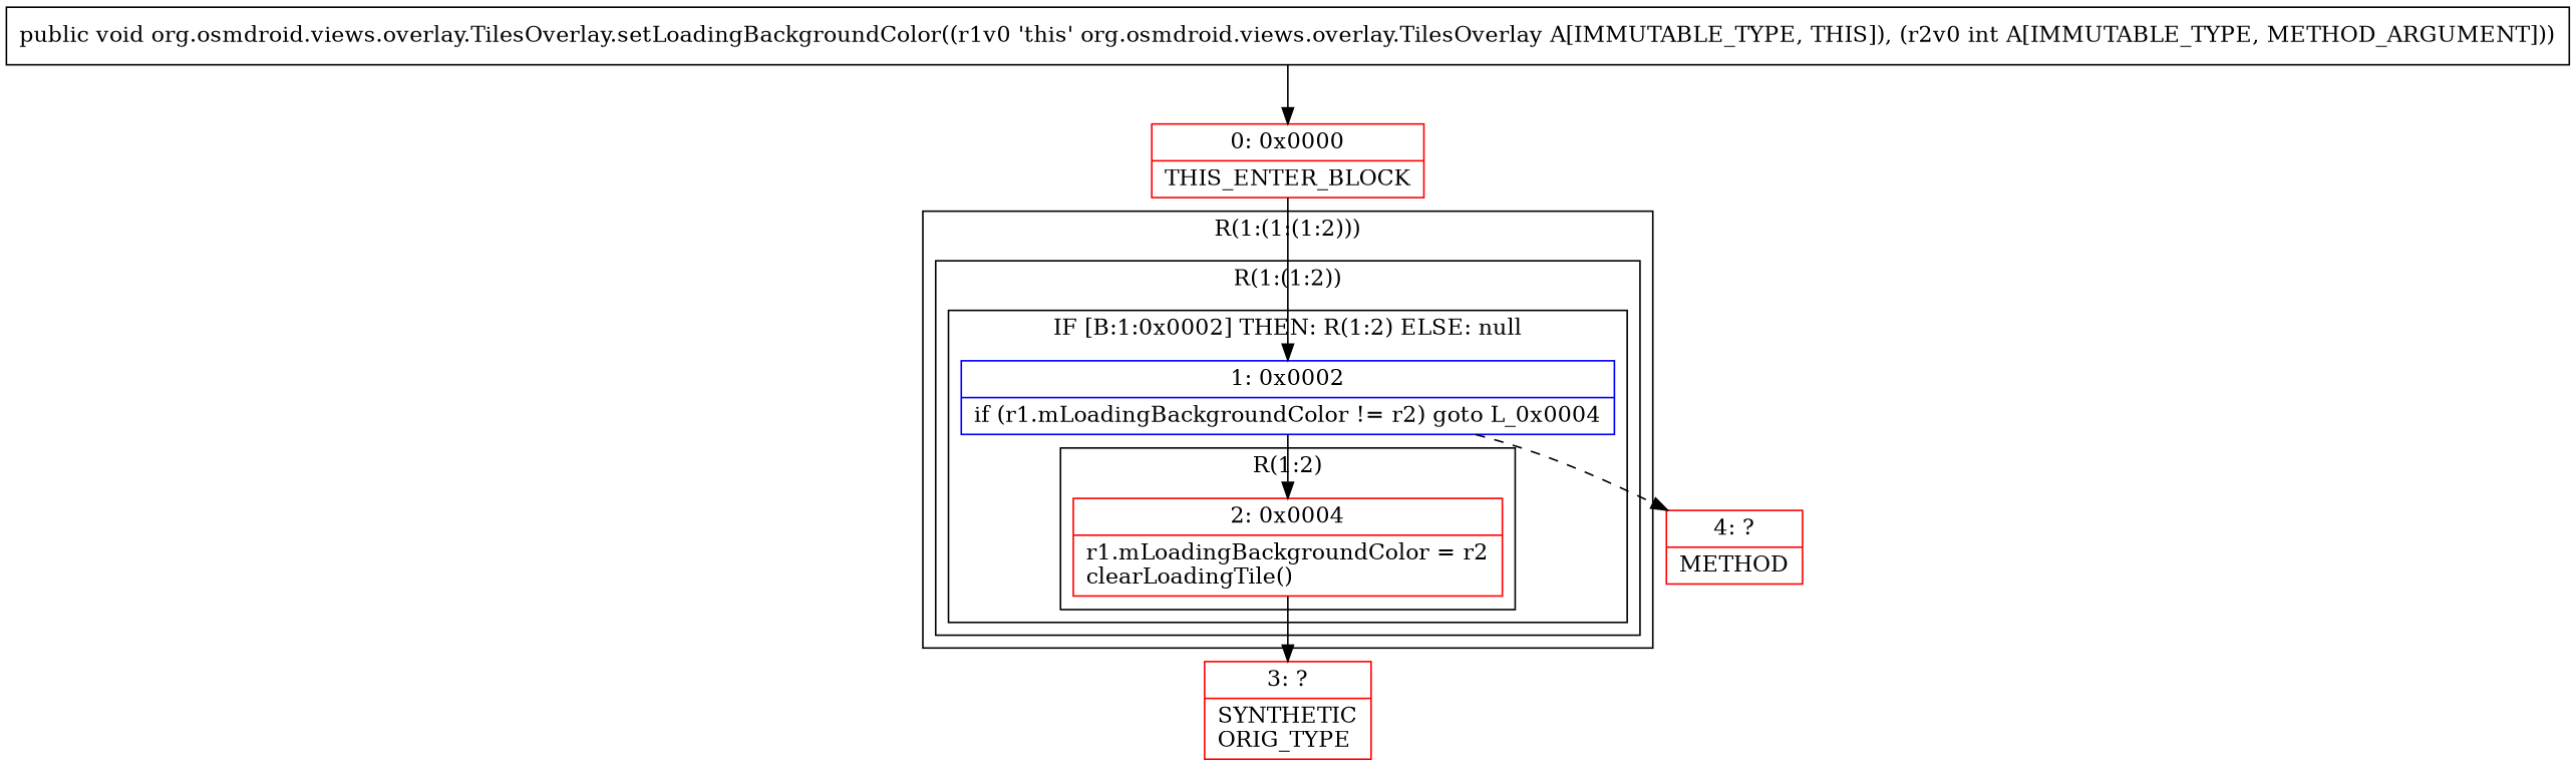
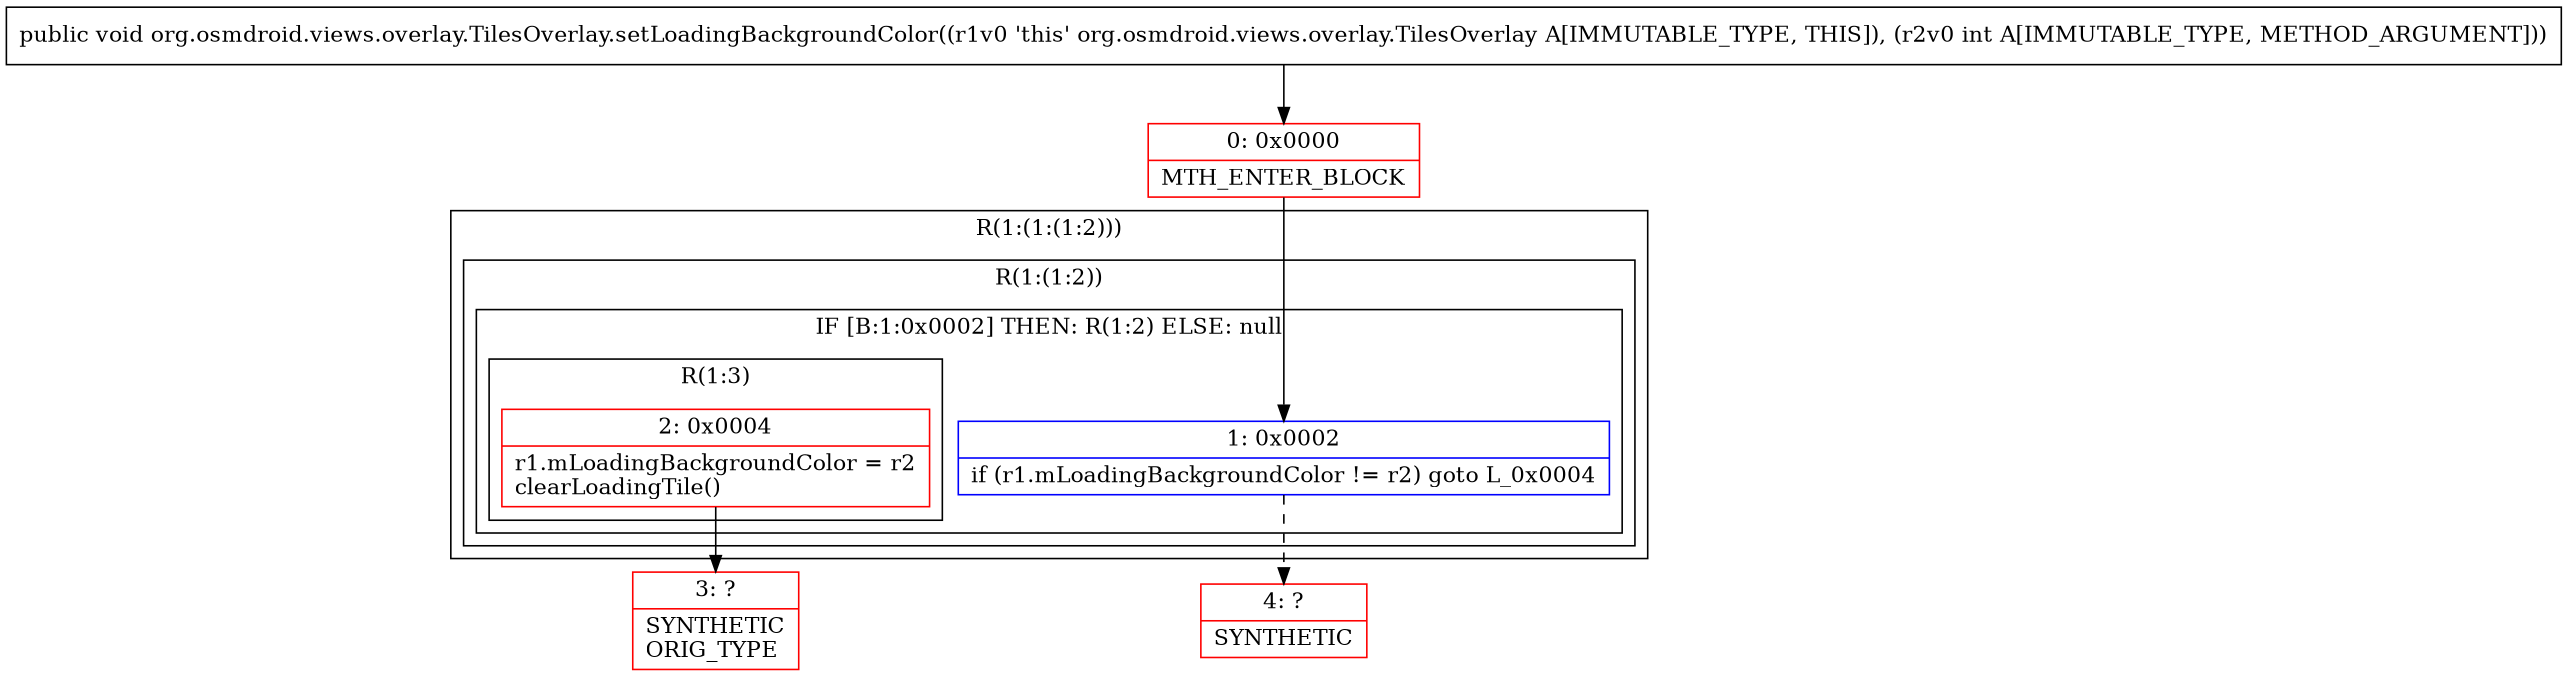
  digraph {
    node [color=red shape=record]
    n1 [label="{2\:\ 0x0004|r1.mLoadingBackgroundColor = r2\lclearLoadingTile()\l}"]
    n2 [color=blue label="{1\:\ 0x0002|if (r1.mLoadingBackgroundColor != r2) goto L_0x0004\l}"]
    n3 [label="{3\:\ ?|SYNTHETIC\lORIG_TYPE\l}"]
-   n4 [label="{4\:\ ?|METHOD\l}"]
-   n5 [label="{0\:\ 0x0000|THIS_ENTER_BLOCK\l}"]
+   n4 [label="{4\:\ ?|SYNTHETIC\l}"]
+   n5 [label="{0\:\ 0x0000|MTH_ENTER_BLOCK\l}"]
    n6 [label="{public void org.osmdroid.views.overlay.TilesOverlay.setLoadingBackgroundColor((r1v0 'this' org.osmdroid.views.overlay.TilesOverlay A[IMMUTABLE_TYPE, THIS]), (r2v0 int A[IMMUTABLE_TYPE, METHOD_ARGUMENT])) }" color=""]
    subgraph cluster_1 {
      label="R(1:(1:(1:2)))"
      subgraph cluster_2 {
        label="R(1:(1:2))"
        subgraph cluster_3 {
          label="IF [B:1:0x0002] THEN: R(1:2) ELSE: null"
          n2
          subgraph cluster_4 {
-           label="R(1:2)"
+           label="R(1:3)"
            n1
          }
        }
      }
    }
    n1 -> n3
-   n2 -> n1
    n2 -> n4 [style=dashed]
    n5 -> n2
    n6 -> n5
  }
